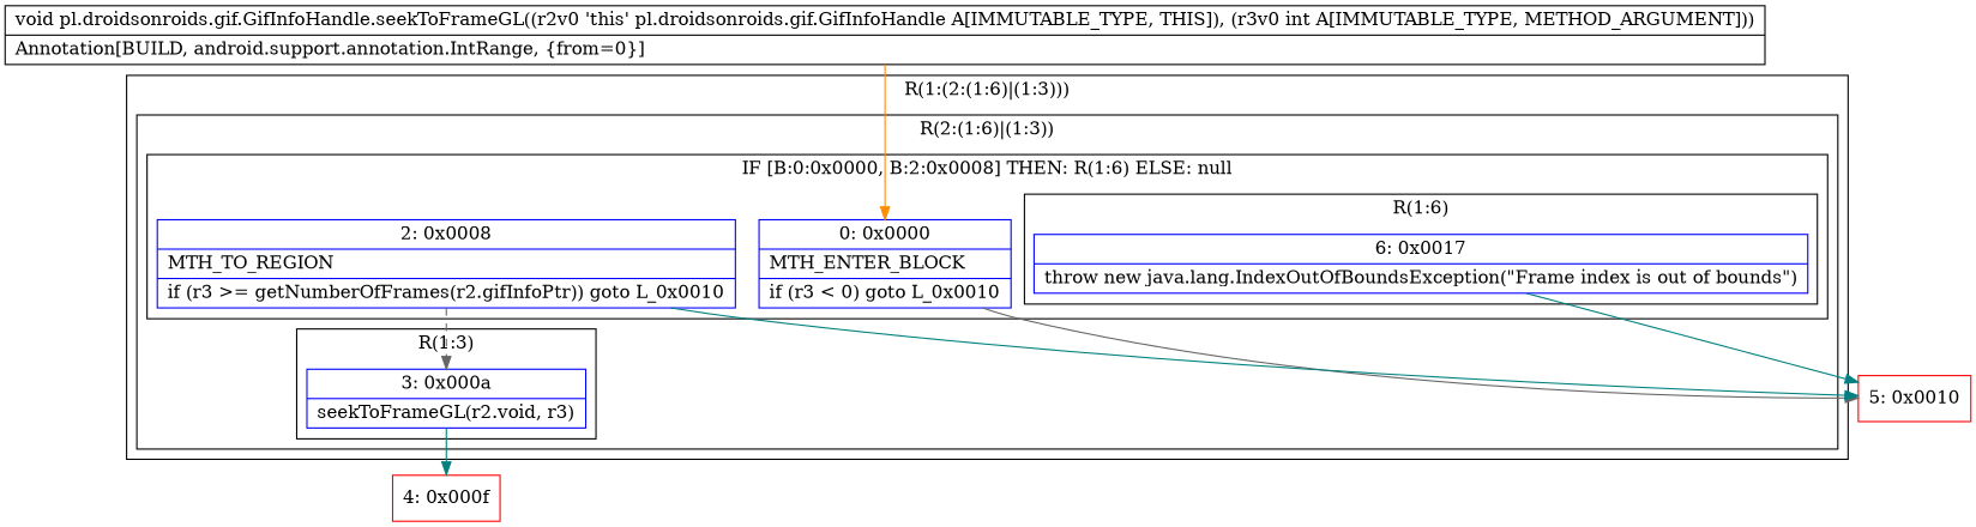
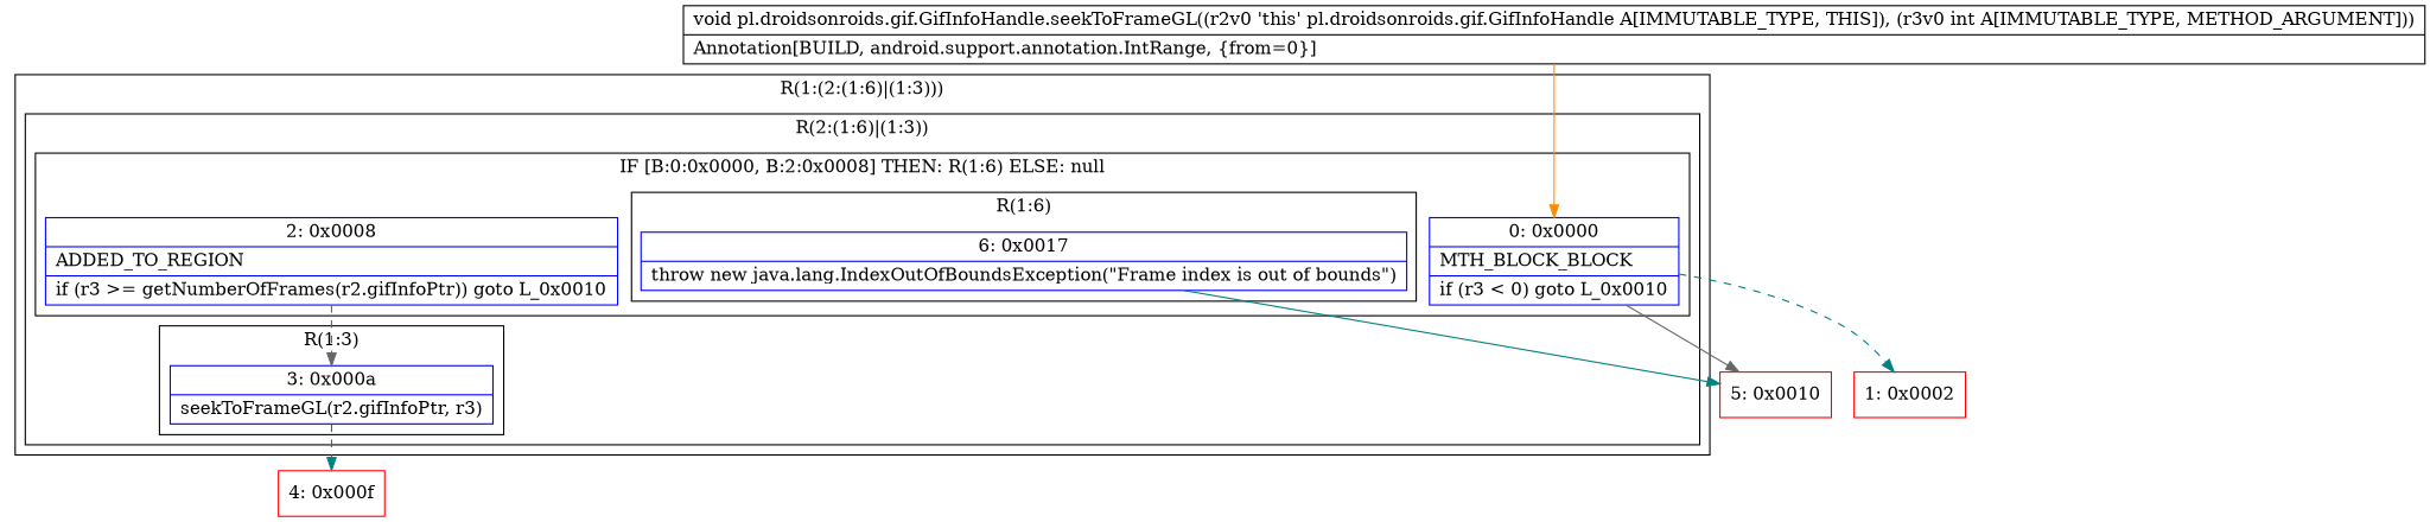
  digraph {
    fontname="DejaVu Serif"
    node [color=blue fontname="DejaVu Serif" shape=record]
    edge [color=teal fontname="DejaVu Serif"]
    n1 [label="{6\:\ 0x0017|throw new java.lang.IndexOutOfBoundsException(\"Frame index is out of bounds\")\l}"]
-   n2 [label="{0\:\ 0x0000|MTH_ENTER_BLOCK\l|if (r3 \< 0) goto L_0x0010\l}"]
-   n3 [label="{2\:\ 0x0008|MTH_TO_REGION\l|if (r3 \>= getNumberOfFrames(r2.gifInfoPtr)) goto L_0x0010\l}"]
-   n4 [label="{3\:\ 0x000a|seekToFrameGL(r2.void, r3)\l}"]
+   n2 [label="{0\:\ 0x0000|MTH_BLOCK_BLOCK\l|if (r3 \< 0) goto L_0x0010\l}"]
+   n3 [label="{2\:\ 0x0008|ADDED_TO_REGION\l|if (r3 \>= getNumberOfFrames(r2.gifInfoPtr)) goto L_0x0010\l}"]
+   n4 [label="{3\:\ 0x000a|seekToFrameGL(r2.gifInfoPtr, r3)\l}"]
    n5 [color=red label="{5\:\ 0x0010}"]
+   n6 [color=red label="{1\:\ 0x0002}"]
    n7 [color=red label="{4\:\ 0x000f}"]
    n8 [label="{void pl.droidsonroids.gif.GifInfoHandle.seekToFrameGL((r2v0 'this' pl.droidsonroids.gif.GifInfoHandle A[IMMUTABLE_TYPE, THIS]), (r3v0 int A[IMMUTABLE_TYPE, METHOD_ARGUMENT]))  | Annotation[BUILD, android.support.annotation.IntRange, \{from=0\}]\l}" color=""]
    subgraph cluster_1 {
      label="R(1:(2:(1:6)|(1:3)))"
      subgraph cluster_2 {
        label="R(2:(1:6)|(1:3))"
        subgraph cluster_3 {
          label="IF [B:0:0x0000, B:2:0x0008] THEN: R(1:6) ELSE: null"
          n2
          n3
          subgraph cluster_4 {
            label="R(1:6)"
            n1
          }
        }
        subgraph cluster_5 {
          label="R(1:3)"
          n4
        }
      }
    }
    n1 -> n5
    n2 -> n5 [color=gray40]
+   n2 -> n6 [style=dashed]
    n3 -> n4 [color=gray40 style=dashed]
-   n3 -> n5
-   n4 -> n7
+   n4 -> n7 [style=dashed]
    n8 -> n2 [color=darkorange]
  }
